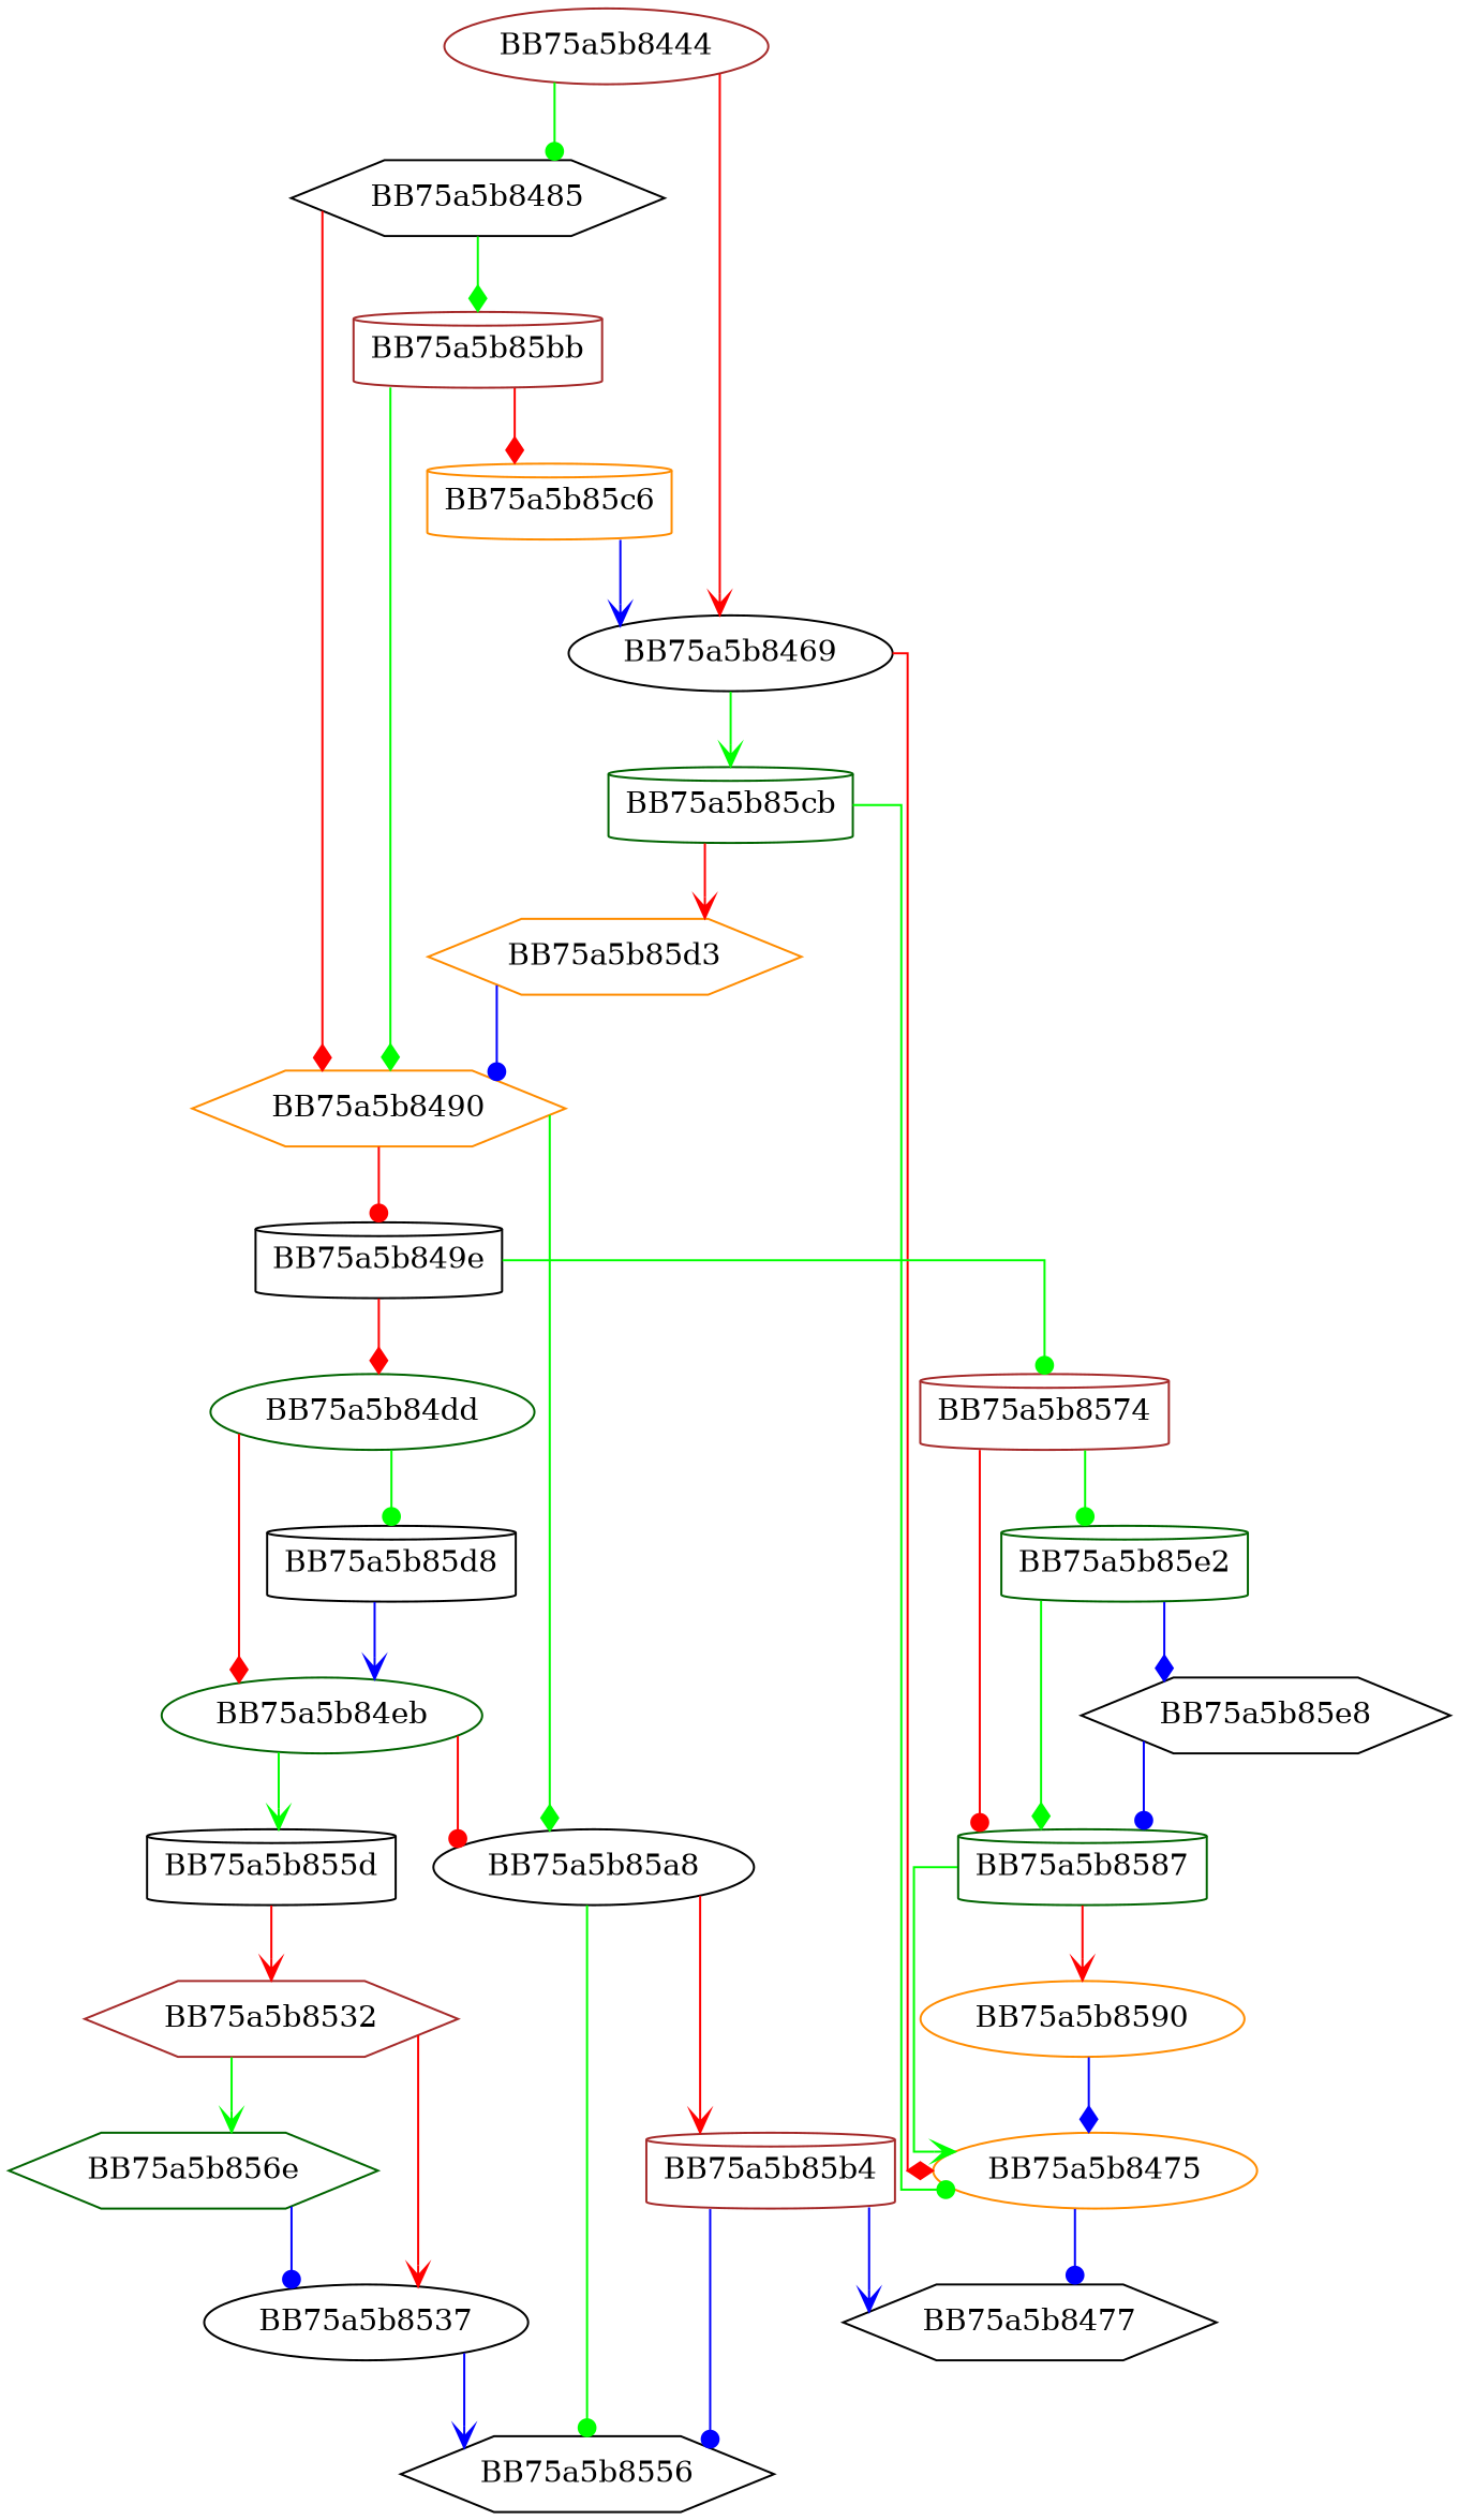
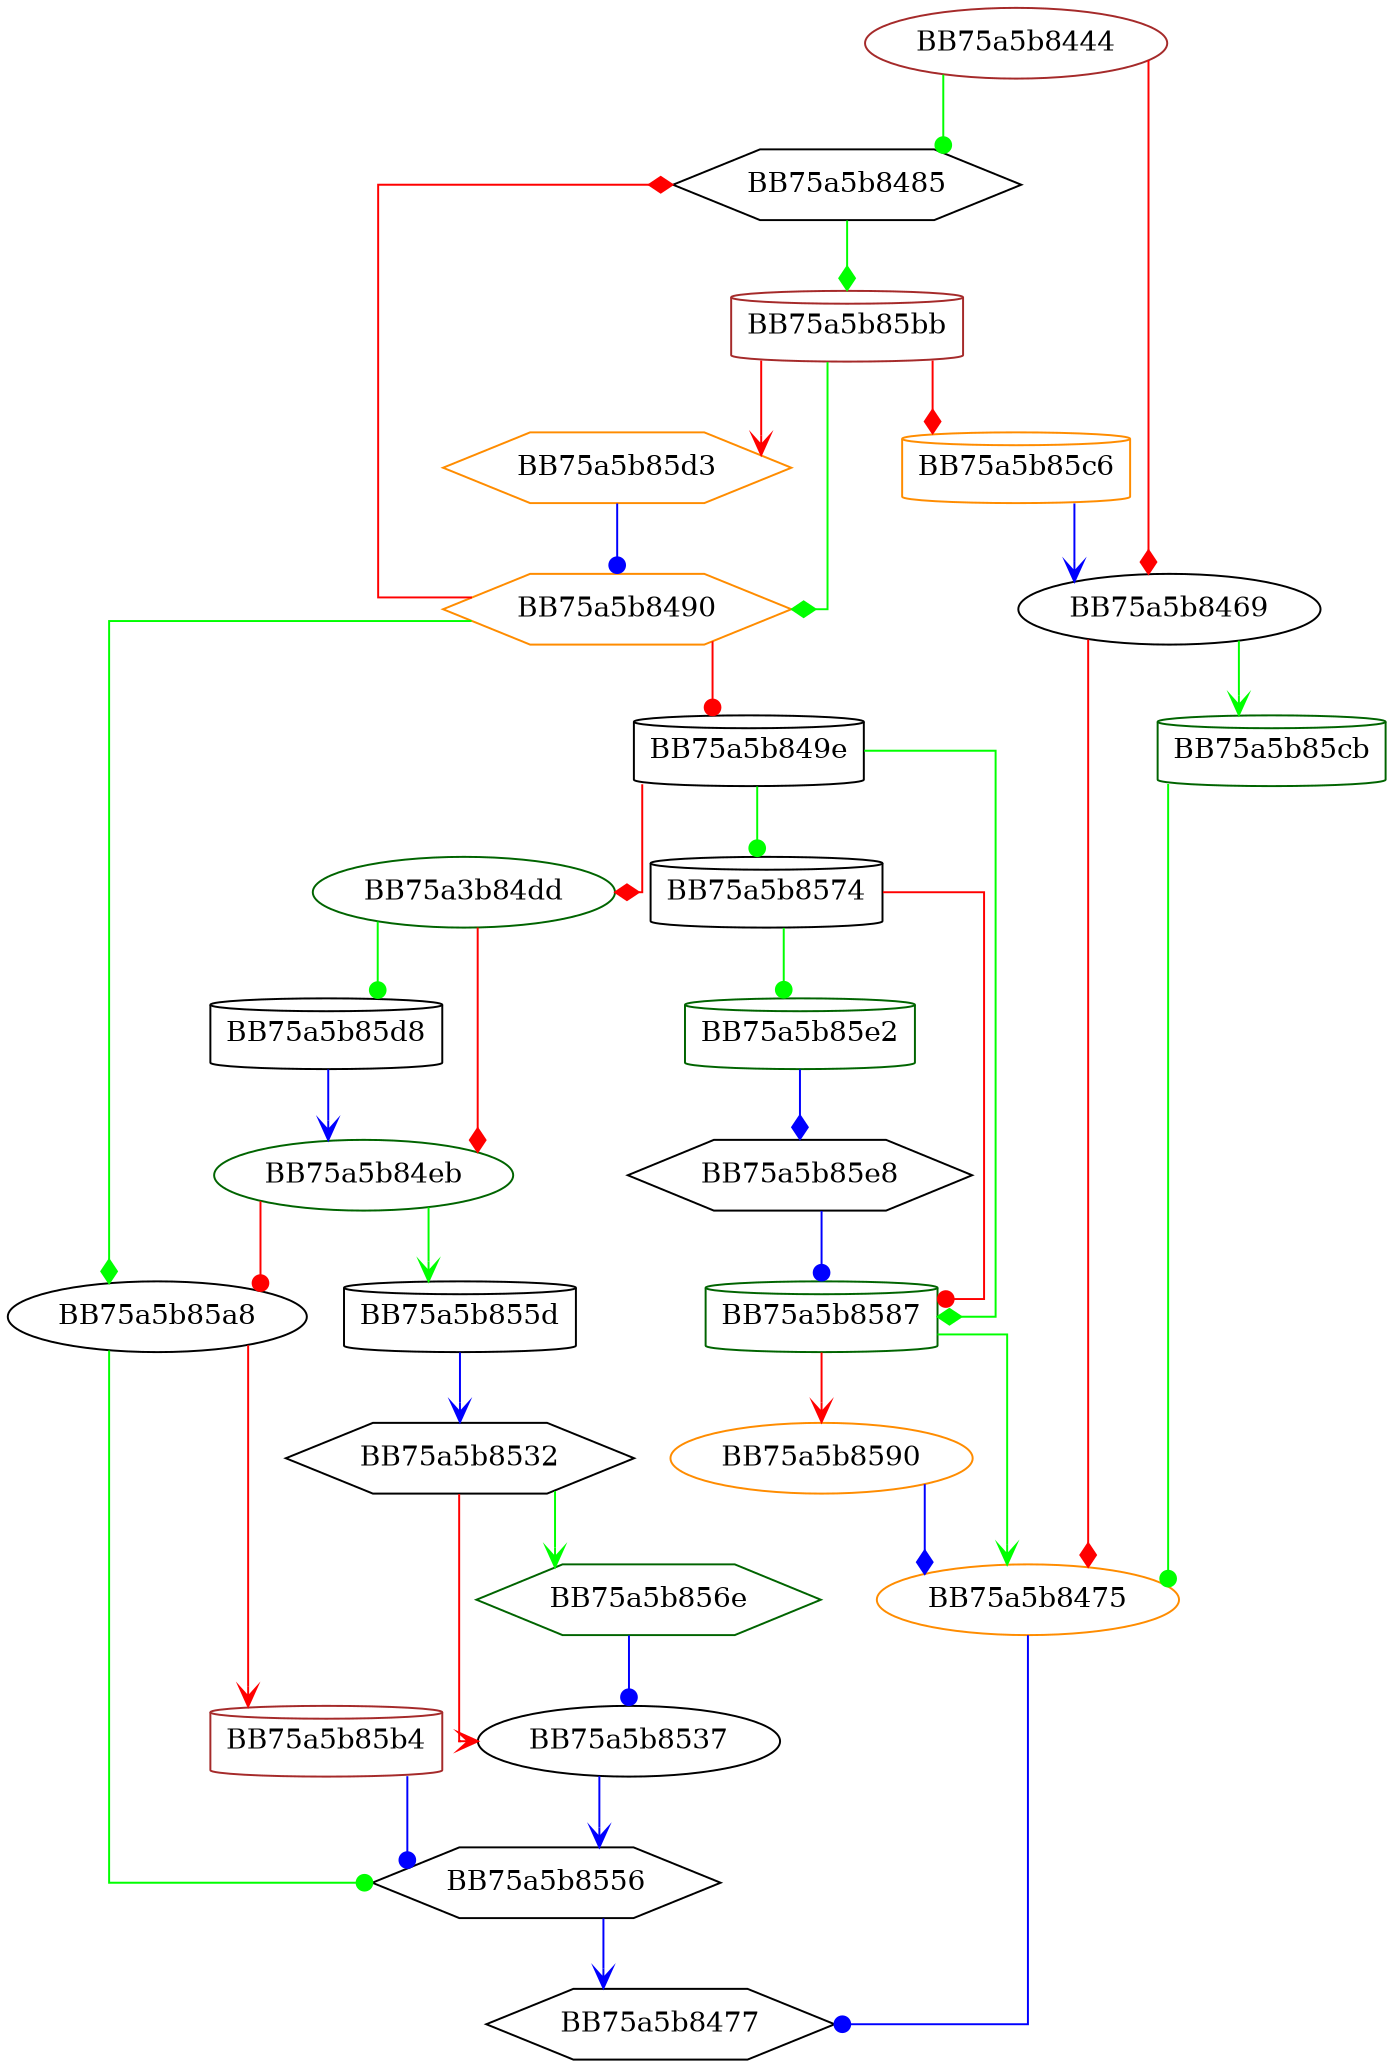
  digraph {
    splines=ortho
    node [color=black shape=cylinder]
    edge [arrowhead=dot color=green]
    BB75a5b8444 [color=brown shape=ellipse]
    BB75a5b8485 [shape=hexagon]
    BB75a5b8469 [shape=ellipse]
    BB75a5b85bb [color=brown]
    BB75a5b8490 [color=darkorange shape=hexagon]
    BB75a5b85cb [color=darkgreen]
    BB75a5b8475 [color=darkorange shape=ellipse]
    BB75a5b85c6 [color=darkorange]
    BB75a5b85a8 [shape=ellipse]
    BB75a5b849e
    BB75a5b85d3 [color=darkorange shape=hexagon]
    BB75a5b8477 [shape=hexagon]
    BB75a5b8556 [shape=hexagon]
    BB75a5b85b4 [color=brown]
-   BB75a5b8574 [color=brown]
-   BB75a5b84dd [color=darkgreen shape=ellipse]
+   BB75a5b8574
+   BB75a5b84dd [color=darkgreen shape=ellipse label=BB75a3b84dd]
    BB75a5b85e2 [color=darkgreen]
    BB75a5b8587 [color=darkgreen]
    BB75a5b85d8
    BB75a5b84eb [color=darkgreen shape=ellipse]
    BB75a5b85e8 [shape=hexagon]
    BB75a5b8590 [color=darkorange shape=ellipse]
    BB75a5b855d
-   BB75a5b8532 [color=brown shape=hexagon]
+   BB75a5b8532 [shape=hexagon]
    BB75a5b856e [color=darkgreen shape=hexagon]
    BB75a5b8537 [shape=ellipse]
    BB75a5b8444 -> BB75a5b8485
-   BB75a5b8444 -> BB75a5b8469 [arrowhead=vee color=red]
+   BB75a5b8444 -> BB75a5b8469 [arrowhead=diamond color=red]
    BB75a5b8485 -> BB75a5b85bb [arrowhead=diamond]
-   BB75a5b8485 -> BB75a5b8490 [arrowhead=diamond color=red]
+   BB75a5b8490 -> BB75a5b8485 [arrowhead=diamond color=red]
    BB75a5b8469 -> BB75a5b85cb [arrowhead=vee]
    BB75a5b8469 -> BB75a5b8475 [arrowhead=diamond color=red]
    BB75a5b85bb -> BB75a5b8490 [arrowhead=diamond]
    BB75a5b85bb -> BB75a5b85c6 [arrowhead=diamond color=red]
    BB75a5b8490 -> BB75a5b85a8 [arrowhead=diamond]
    BB75a5b8490 -> BB75a5b849e [color=red]
    BB75a5b85cb -> BB75a5b8475
-   BB75a5b85cb -> BB75a5b85d3 [arrowhead=vee color=red]
+   BB75a5b85bb -> BB75a5b85d3 [arrowhead=vee color=red]
    BB75a5b8475 -> BB75a5b8477 [color=blue]
    BB75a5b85c6 -> BB75a5b8469 [arrowhead=vee color=blue]
    BB75a5b85a8 -> BB75a5b8556
    BB75a5b85a8 -> BB75a5b85b4 [arrowhead=vee color=red]
    BB75a5b849e -> BB75a5b8574
    BB75a5b849e -> BB75a5b84dd [arrowhead=diamond color=red]
    BB75a5b85d3 -> BB75a5b8490 [color=blue]
-   BB75a5b85b4 -> BB75a5b8477 [arrowhead=vee color=blue]
+   BB75a5b8556 -> BB75a5b8477 [arrowhead=vee color=blue]
    BB75a5b85b4 -> BB75a5b8556 [color=blue]
    BB75a5b8574 -> BB75a5b85e2
    BB75a5b8574 -> BB75a5b8587 [color=red]
    BB75a5b84dd -> BB75a5b85d8
    BB75a5b84dd -> BB75a5b84eb [arrowhead=diamond color=red]
-   BB75a5b85e2 -> BB75a5b8587 [arrowhead=diamond]
+   BB75a5b849e -> BB75a5b8587 [arrowhead=diamond]
    BB75a5b85e2 -> BB75a5b85e8 [arrowhead=diamond color=blue]
    BB75a5b8587 -> BB75a5b8475 [arrowhead=vee]
    BB75a5b8587 -> BB75a5b8590 [arrowhead=vee color=red]
    BB75a5b85d8 -> BB75a5b84eb [arrowhead=vee color=blue]
    BB75a5b84eb -> BB75a5b85a8 [color=red]
    BB75a5b84eb -> BB75a5b855d [arrowhead=vee]
    BB75a5b85e8 -> BB75a5b8587 [color=blue]
    BB75a5b8590 -> BB75a5b8475 [arrowhead=diamond color=blue]
-   BB75a5b855d -> BB75a5b8532 [arrowhead=vee color=red]
+   BB75a5b855d -> BB75a5b8532 [arrowhead=vee color=blue]
    BB75a5b8532 -> BB75a5b856e [arrowhead=vee]
    BB75a5b8532 -> BB75a5b8537 [arrowhead=vee color=red]
    BB75a5b856e -> BB75a5b8537 [color=blue]
    BB75a5b8537 -> BB75a5b8556 [arrowhead=vee color=blue]
  }
